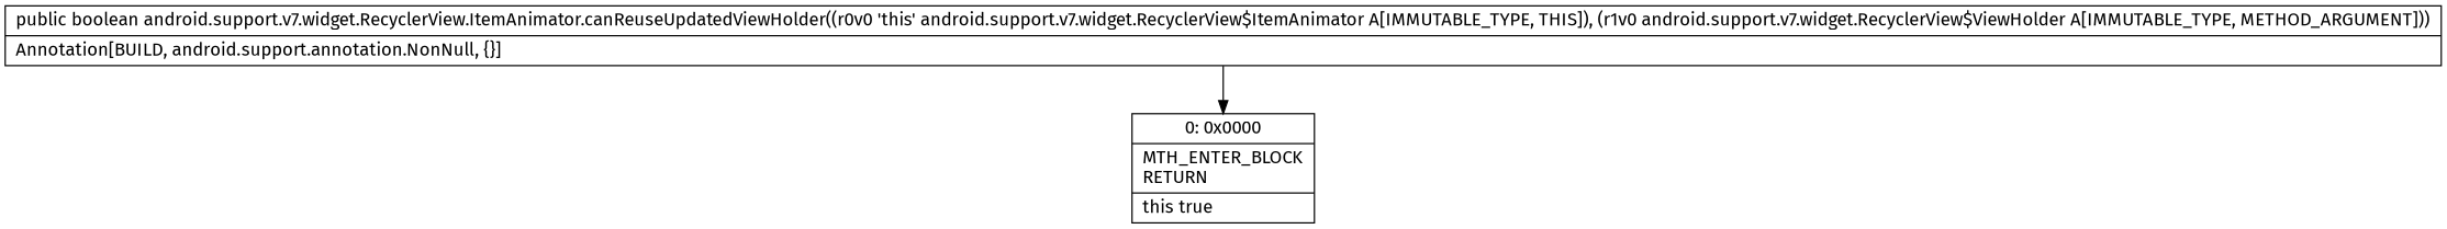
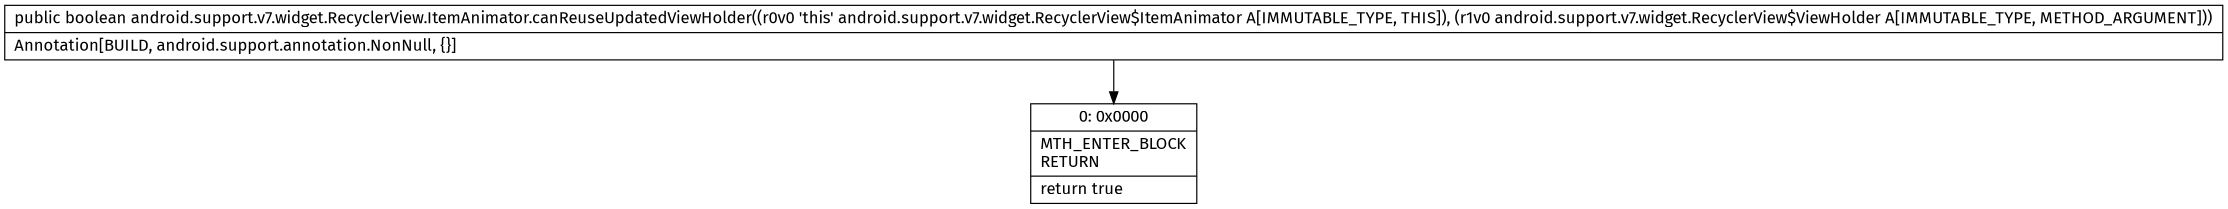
  digraph {
    fontname="Fira Sans"
    node [shape=record fontname="Fira Sans"]
-   n1 [label="{0\:\ 0x0000|MTH_ENTER_BLOCK\lRETURN\l|this true\l}"]
+   n1 [label="{0\:\ 0x0000|MTH_ENTER_BLOCK\lRETURN\l|return true\l}"]
    n2 [label="{public boolean android.support.v7.widget.RecyclerView.ItemAnimator.canReuseUpdatedViewHolder((r0v0 'this' android.support.v7.widget.RecyclerView$ItemAnimator A[IMMUTABLE_TYPE, THIS]), (r1v0 android.support.v7.widget.RecyclerView$ViewHolder A[IMMUTABLE_TYPE, METHOD_ARGUMENT]))  | Annotation[BUILD, android.support.annotation.NonNull, \{\}]\l}"]
    n2 -> n1 [fontname="Fira Sans"]
  }
